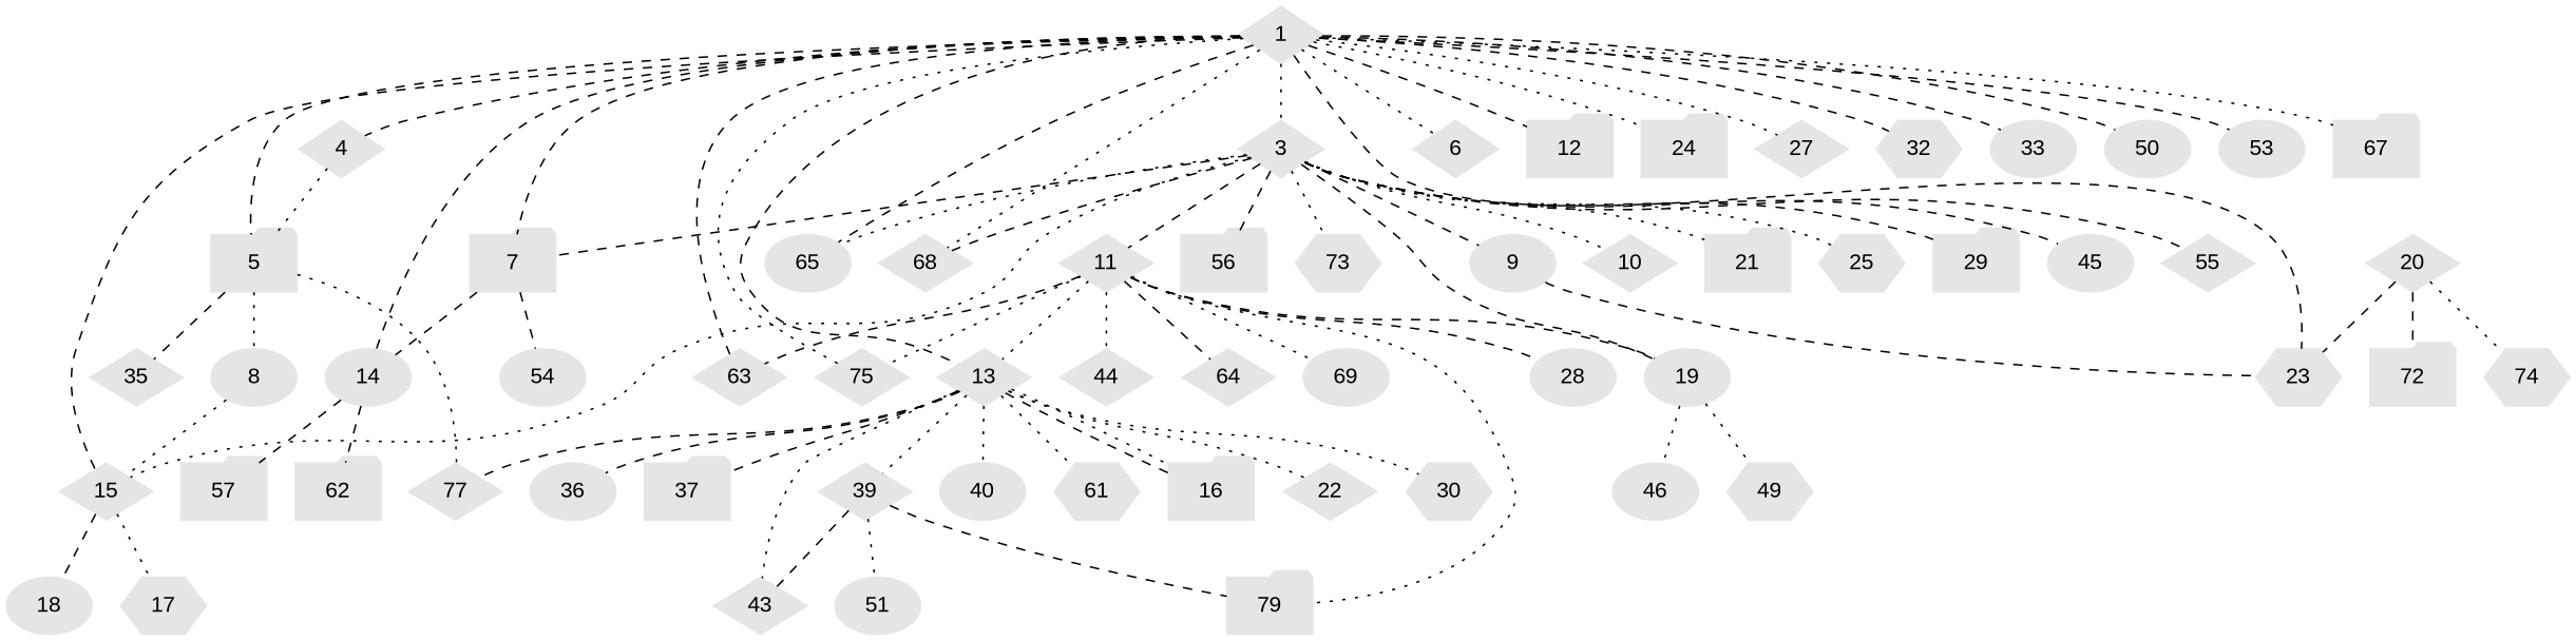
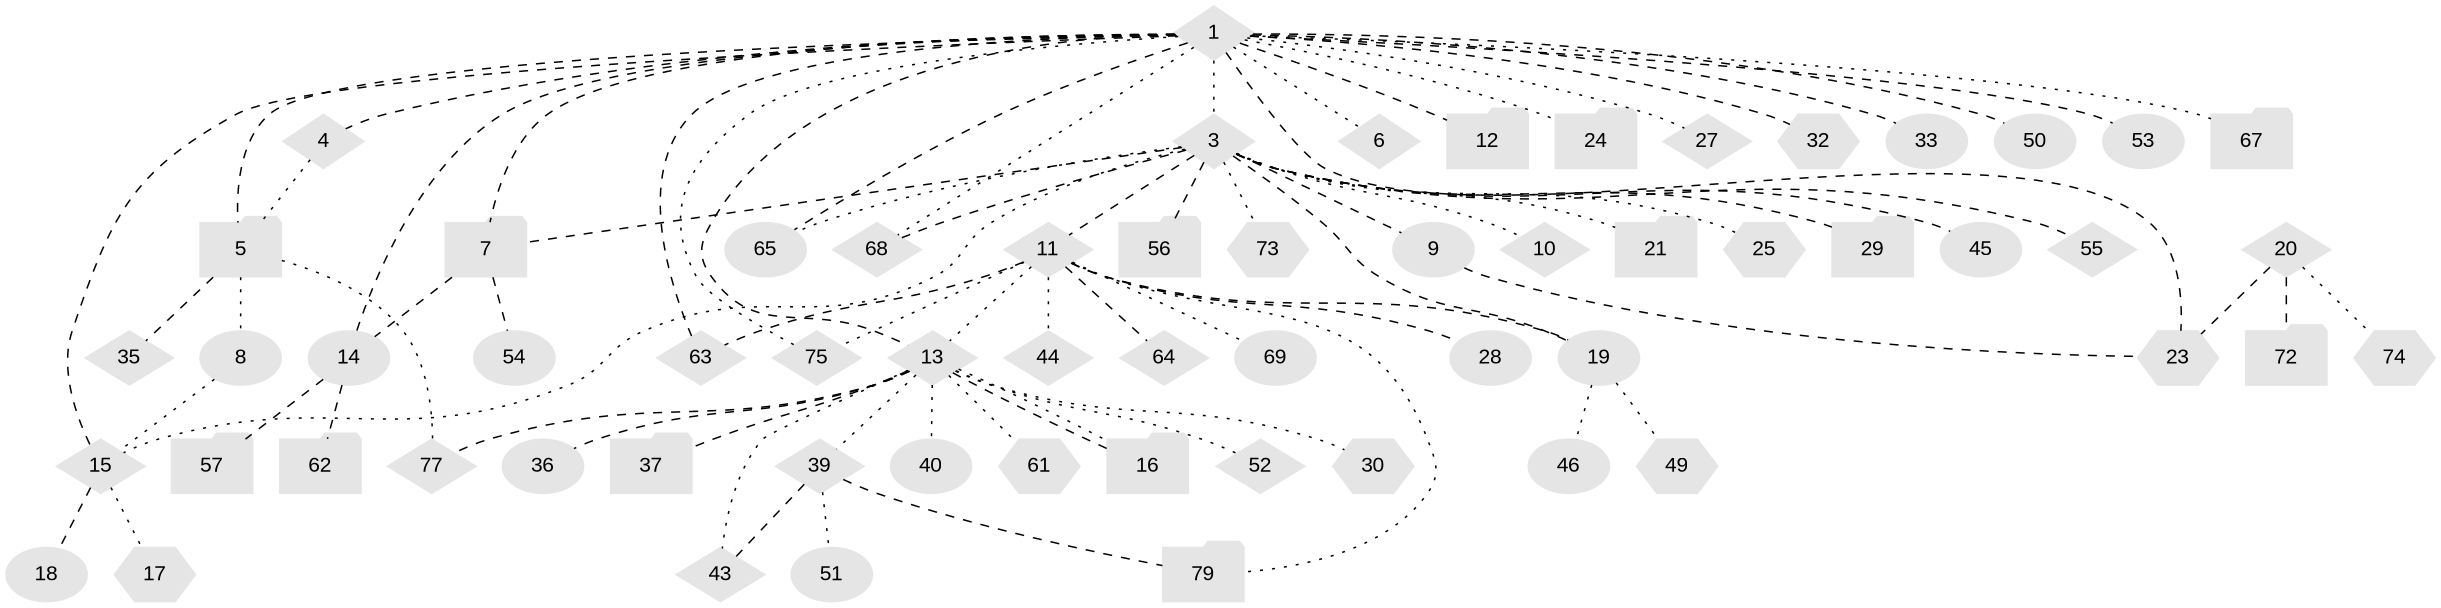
  graph {
    fontname="Liberation Sans"
    node [color=gray90 fontname="Liberation Sans" shape=diamond style=filled]
    edge [fontname="Liberation Sans" style=dashed]
    1 [super="+2"]
    3 [super="+31"]
    4
    5 [shape=folder super="+38"]
    6
    7 [shape=folder super="+48"]
    12 [shape=folder]
    13 [super="+59"]
    14 [shape=ellipse super="+60"]
    15 [super="+42"]
    23 [shape=hexagon super="+47"]
    24 [shape=folder]
    27
    32 [shape=hexagon]
    33 [shape=ellipse]
    50 [shape=ellipse]
    53 [shape=ellipse]
    63
    65 [shape=ellipse]
    67 [shape=folder]
    68
    75
    9 [shape=ellipse super="+76"]
    10
    11 [super="+41"]
    19 [shape=ellipse super="+26"]
    21 [shape=folder]
    25 [shape=hexagon]
    29 [shape=folder]
    45 [shape=ellipse]
    55
    56 [shape=folder]
    73 [shape=hexagon]
    8 [shape=ellipse super="+58"]
    35
    77
    54 [shape=ellipse]
    16 [shape=folder]
-   22
+   22 [label=52]
    30 [shape=hexagon]
    36 [shape=ellipse]
    37 [shape=folder]
    39 [super="+71"]
    40 [shape=ellipse]
    43
    61 [shape=hexagon]
    57 [shape=folder]
    62 [shape=folder]
    17 [shape=hexagon]
    18 [shape=ellipse]
    28 [shape=ellipse super="+52"]
    44
    64
    69 [shape=ellipse]
    n55 [label=79 shape=folder]
    46 [shape=ellipse]
    49 [shape=hexagon]
    20 [super="+34"]
    72 [shape=folder]
    74 [shape=hexagon]
    51 [shape=ellipse super="+66"]
    1 -- 3 [style=dotted weight=2]
    1 -- 4
    1 -- 5 [weight=2]
    1 -- 6 [style=dotted]
    1 -- 7
    1 -- 12
    1 -- 13
    1 -- 14
    1 -- 15
    1 -- 23 [weight=2]
    1 -- 24 [style=dotted]
    1 -- 27 [style=dotted]
    1 -- 32
    1 -- 33
    1 -- 50
    1 -- 53
    1 -- 63
    1 -- 65
    1 -- 67 [style=dotted]
    1 -- 68 [style=dotted]
    1 -- 75 [style=dotted]
    3 -- 7
    3 -- 15 [style=dotted]
    3 -- 65 [style=dotted]
    3 -- 68
    3 -- 9
    3 -- 10 [style=dotted]
    3 -- 11
    3 -- 19
    3 -- 21 [style=dotted]
    3 -- 25 [style=dotted]
    3 -- 29
    3 -- 45
    3 -- 55
    3 -- 56
    3 -- 73 [style=dotted]
    4 -- 5 [style=dotted]
    5 -- 8 [style=dotted]
    5 -- 35
    5 -- 77 [style=dotted]
    7 -- 14
    7 -- 54
    13 -- 77
    13 -- 16
    13 -- 16 [style=dotted]
    13 -- 22 [style=dotted]
    13 -- 30 [style=dotted]
    13 -- 36
    13 -- 37
    13 -- 39 [style=dotted]
    13 -- 40 [style=dotted]
    13 -- 43 [style=dotted]
    13 -- 61 [style=dotted]
    14 -- 57
    14 -- 62
    15 -- 17 [style=dotted]
    15 -- 18
    9 -- 23
    11 -- 13 [style=dotted]
    11 -- 63
    11 -- 75 [style=dotted]
    11 -- 19
    11 -- 28
    11 -- 44 [style=dotted]
    11 -- 64
    11 -- 69 [style=dotted]
    11 -- n55 [style=dotted]
    19 -- 46 [style=dotted]
    19 -- 49 [style=dotted]
    8 -- 15 [style=dotted]
    39 -- 43
    39 -- n55
    39 -- 51 [style=dotted weight=2]
    20 -- 23
    20 -- 72
    20 -- 74 [style=dotted]
  }
